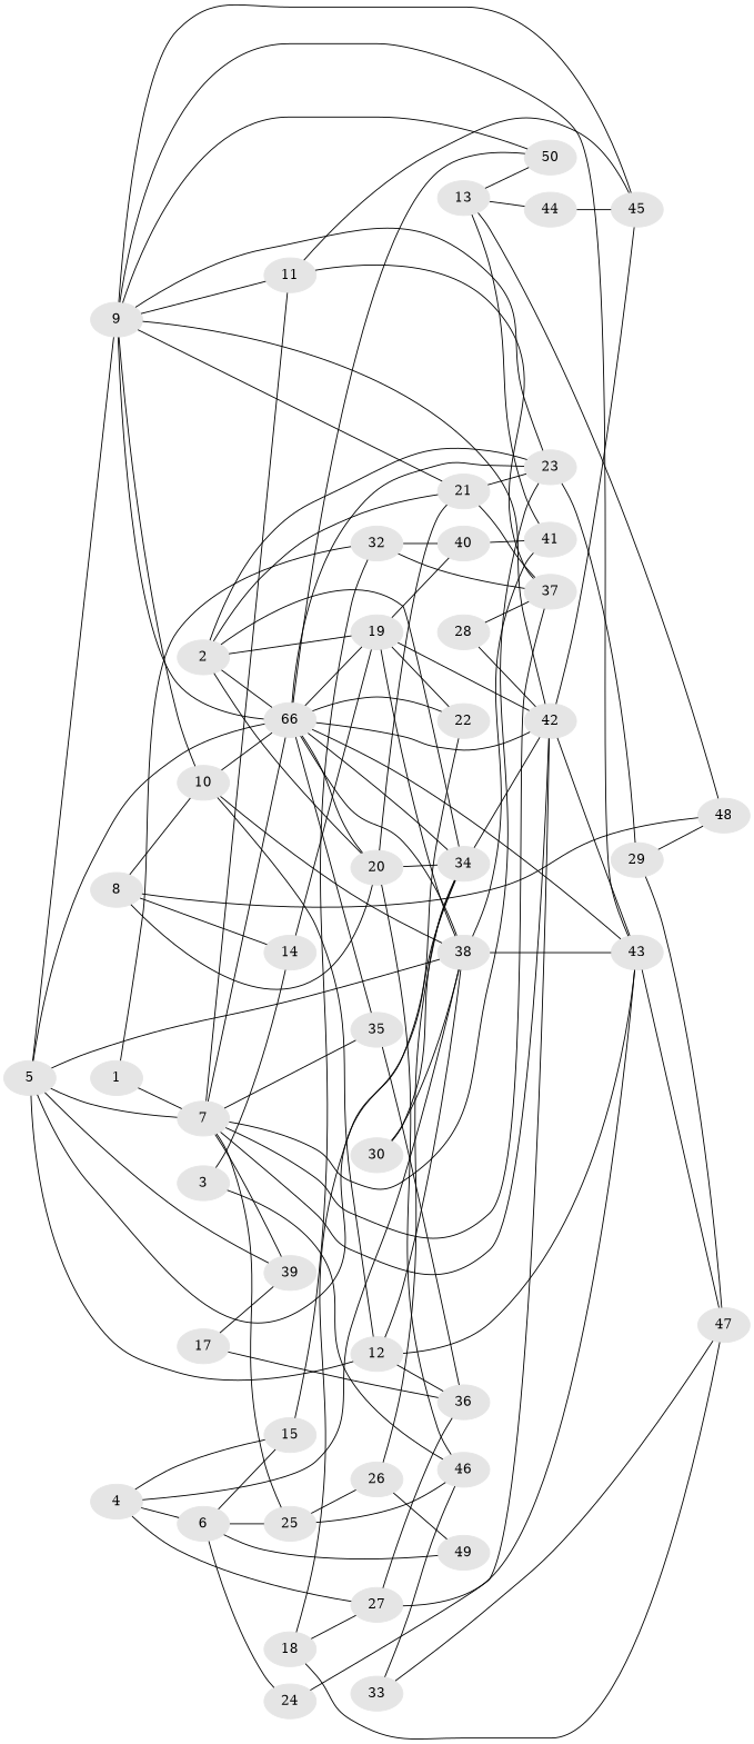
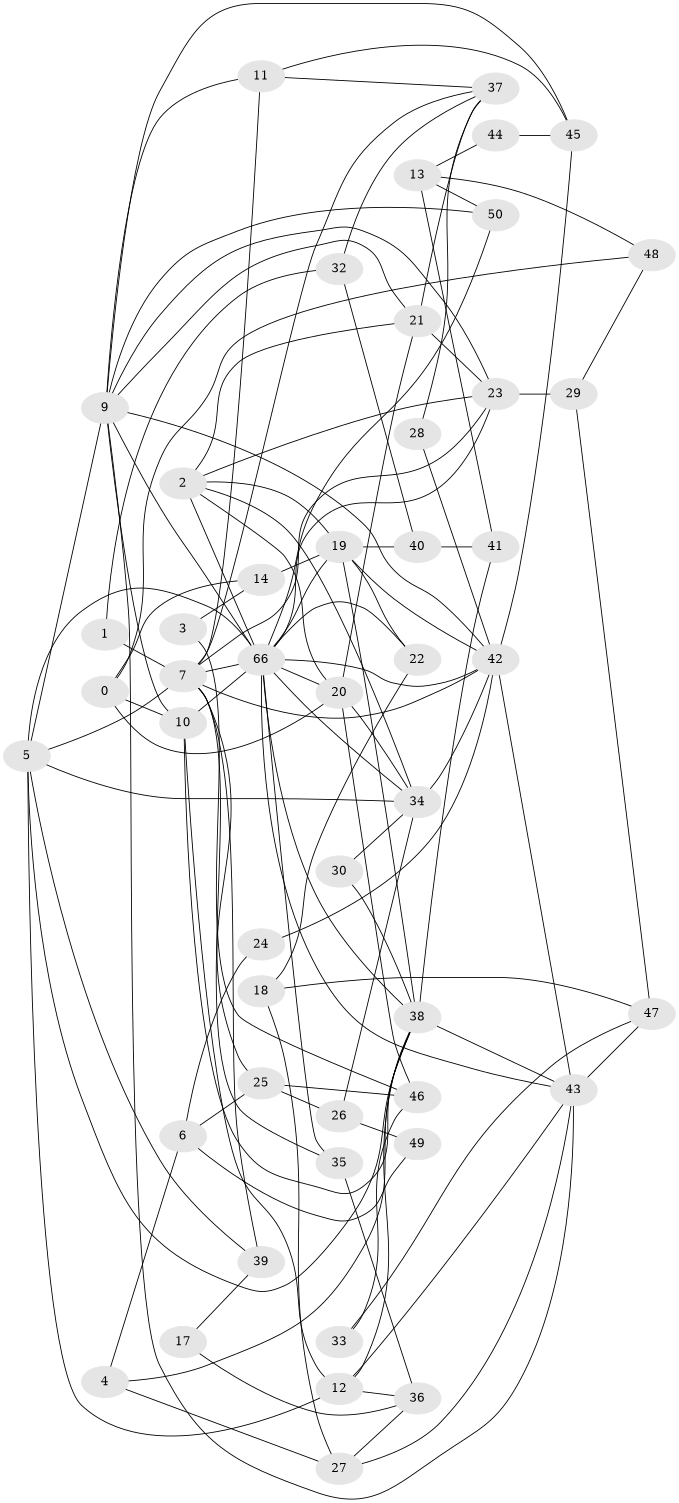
  graph {
    rankdir=LR
    node [color=gray90 style=filled]
    edge [weight=1.0]
    1
    7
    32
    n4 [label=66]
    23
    39
    25
    11
    35
    37
    42
    40
    2
    19
    20
    21
    34
    38
    43
    50
    22
    46
    29
    3
    14
    4
    6
-   15
    27
    24
    49
    36
    41
    5
    9
    12
    10
    45
    26
-   8
+   8 [label=0]
    48
    47
    13
    44
    17
    18
    28
    30
    33
    1 -- 7
    1 -- 32
    7 -- n4
    7 -- 23 [weight=2.0]
    7 -- 39
    7 -- 25
    7 -- 11
    7 -- 35
    7 -- 37
    7 -- 42
    32 -- 37
    32 -- 40
    n4 -- 23
    n4 -- 35 [weight=2.0]
    n4 -- 42
    n4 -- 19
    n4 -- 20
    n4 -- 34
    n4 -- 38 [weight=2.0]
    n4 -- 43
    n4 -- 50
    n4 -- 22
    23 -- 29
    25 -- 46
    25 -- 26
    11 -- 37
    11 -- 45
    35 -- 36
    42 -- 43
    42 -- 45 [weight=2.0]
    40 -- 41
    2 -- n4 [weight=6.0]
    2 -- 23
    2 -- 19 [weight=2.0]
    2 -- 20
    2 -- 21
    2 -- 34
    19 -- 42
    19 -- 40
    19 -- 38
    19 -- 22
    20 -- 21
    20 -- 34
    20 -- 46
    21 -- 23
    21 -- 37
    34 -- 42
    38 -- 43
    38 -- 41
    43 -- 47
    29 -- 48
    29 -- 47
    3 -- 46
    3 -- 14
    14 -- 19
    4 -- 38
    4 -- 6
-   4 -- 15
    4 -- 27
    6 -- 25
-   6 -- 15
    6 -- 24
    6 -- 49
-   15 -- 32
    27 -- 43
    27 -- 36
    24 -- 42
    5 -- 7
    5 -- n4 [weight=2.0]
    5 -- 39
    5 -- 34
    5 -- 38
    5 -- 9
    5 -- 12
    9 -- n4
    9 -- 23 [weight=2.0]
    9 -- 11
    9 -- 42
    9 -- 21
    9 -- 43
    9 -- 50
    9 -- 10 [weight=3.0]
    9 -- 45
    12 -- 38
    12 -- 43
    12 -- 36
    10 -- n4 [weight=2.0]
    10 -- 38
    10 -- 12
    26 -- 34
    26 -- 49
    8 -- 20
    8 -- 14
    8 -- 10
    8 -- 48
    13 -- 50
    13 -- 41
    13 -- 48
    13 -- 44
    44 -- 45
    17 -- 39
    17 -- 36
    18 -- 22
    18 -- 27
    18 -- 47
    28 -- 37
    28 -- 42
    30 -- 34
    30 -- 38
    33 -- 46
    33 -- 47
  }
